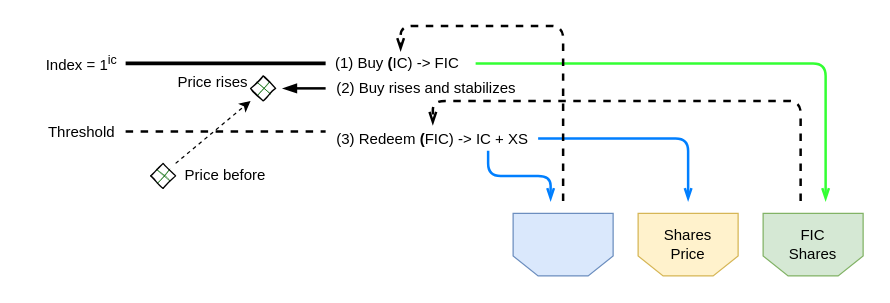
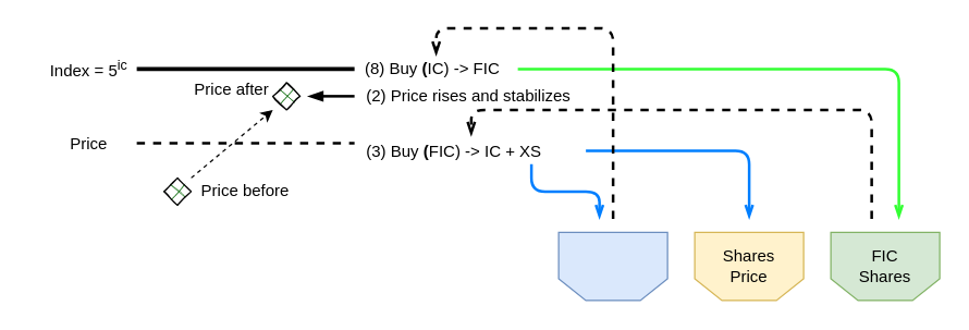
  <mxCell id="0" />
  <mxCell id="1" parent="0" />
  <mxCell id="2" value="" style="shape=loopLimit;whiteSpace=wrap;html=1;direction=west;fillColor=#dae8fc;strokeColor=#6c8ebf;" parent="1" vertex="1"><mxGeometry x="410" y="170" width="80" height="50" as="geometry" /></mxCell>
  <mxCell id="3" value="" style="endArrow=none;html=1;strokeWidth=3;" parent="1" edge="1"><mxGeometry width="50" height="50" relative="1" as="geometry"><mxPoint x="100" y="50" as="sourcePoint" /><mxPoint x="260" y="50" as="targetPoint" /></mxGeometry></mxCell>
  <mxCell id="4" value="" style="endArrow=none;dashed=1;html=1;strokeWidth=2;" parent="1" edge="1"><mxGeometry width="50" height="50" relative="1" as="geometry"><mxPoint x="100" y="104.41" as="sourcePoint" /><mxPoint x="260" y="104.41" as="targetPoint" /></mxGeometry></mxCell>
  <mxCell id="5" value="" style="rhombus;whiteSpace=wrap;html=1;strokeWidth=1;fillWeight=-1;hachureGap=8;fillStyle=cross-hatch;fillColor=#006600;sketch=1;" parent="1" vertex="1"><mxGeometry x="120" y="130" width="20" height="20" as="geometry" /></mxCell>
  <mxCell id="6" value="" style="rhombus;whiteSpace=wrap;html=1;strokeWidth=1;fillWeight=-1;hachureGap=8;fillStyle=cross-hatch;fillColor=#006600;sketch=1;" parent="1" vertex="1"><mxGeometry x="200" y="60" width="20" height="20" as="geometry" /></mxCell>
- <mxCell id="7" value="Threshold" style="text;html=1;strokeColor=none;fillColor=none;align=center;verticalAlign=middle;whiteSpace=wrap;rounded=0;" parent="1" vertex="1"><mxGeometry x="20" y="95" width="90" height="20" as="geometry" /></mxCell>
- <mxCell id="8" value="Index = 1&lt;sup&gt;ic&lt;/sup&gt;" style="text;html=1;strokeColor=none;fillColor=none;align=center;verticalAlign=middle;whiteSpace=wrap;rounded=0;" parent="1" vertex="1"><mxGeometry x="20" y="40" width="90" height="20" as="geometry" /></mxCell>
+ <mxCell id="7" value="Price" style="text;html=1;strokeColor=none;fillColor=none;align=center;verticalAlign=middle;whiteSpace=wrap;rounded=0;" parent="1" vertex="1"><mxGeometry x="20" y="95" width="90" height="20" as="geometry" /></mxCell>
+ <mxCell id="8" value="Index = 5&lt;sup&gt;ic&lt;/sup&gt;" style="text;html=1;strokeColor=none;fillColor=none;align=center;verticalAlign=middle;whiteSpace=wrap;rounded=0;" parent="1" vertex="1"><mxGeometry x="20" y="40" width="90" height="20" as="geometry" /></mxCell>
  <mxCell id="9" value="" style="curved=1;endArrow=blockThin;html=1;strokeWidth=2;endFill=1;" parent="1" edge="1"><mxGeometry width="50" height="50" relative="1" as="geometry"><mxPoint x="260" y="70" as="sourcePoint" /><mxPoint x="226" y="70" as="targetPoint" /><Array as="points"><mxPoint x="250" y="70" /></Array></mxGeometry></mxCell>
- <mxCell id="10" value="(1) Buy&lt;b&gt;&amp;nbsp;(&lt;/b&gt;IC) -&amp;gt; FIC" style="text;html=1;strokeColor=none;fillColor=none;align=left;verticalAlign=middle;whiteSpace=wrap;rounded=0;" parent="1" vertex="1"><mxGeometry x="266.25" y="40" width="113.75" height="20" as="geometry" /></mxCell>
- <mxCell id="11" value="(3) Redeem&amp;nbsp;&lt;b&gt;(&lt;/b&gt;FIC) -&amp;gt; IC + XS" style="text;html=1;strokeColor=none;fillColor=none;align=left;verticalAlign=middle;whiteSpace=wrap;rounded=0;" parent="1" vertex="1"><mxGeometry x="266.87" y="101" width="171.87" height="20" as="geometry" /></mxCell>
- <mxCell id="12" value="(2) Buy rises and stabilizes" style="text;html=1;strokeColor=none;fillColor=none;align=left;verticalAlign=middle;whiteSpace=wrap;rounded=0;" parent="1" vertex="1"><mxGeometry x="266.87" y="55" width="163.13" height="30" as="geometry" /></mxCell>
+ <mxCell id="10" value="(8) Buy&lt;b&gt;&amp;nbsp;(&lt;/b&gt;IC) -&amp;gt; FIC" style="text;html=1;strokeColor=none;fillColor=none;align=left;verticalAlign=middle;whiteSpace=wrap;rounded=0;" parent="1" vertex="1"><mxGeometry x="266.25" y="40" width="113.75" height="20" as="geometry" /></mxCell>
+ <mxCell id="11" value="(3) Buy&amp;nbsp;&lt;b&gt;(&lt;/b&gt;FIC) -&amp;gt; IC + XS" style="text;html=1;strokeColor=none;fillColor=none;align=left;verticalAlign=middle;whiteSpace=wrap;rounded=0;" parent="1" vertex="1"><mxGeometry x="266.87" y="101" width="171.87" height="20" as="geometry" /></mxCell>
+ <mxCell id="12" value="(2) Price rises and stabilizes" style="text;html=1;strokeColor=none;fillColor=none;align=left;verticalAlign=middle;whiteSpace=wrap;rounded=0;" parent="1" vertex="1"><mxGeometry x="266.87" y="55" width="163.13" height="30" as="geometry" /></mxCell>
  <mxCell id="13" value="" style="edgeStyle=segmentEdgeStyle;endArrow=openThin;html=1;strokeWidth=2;endFill=0;strokeColor=#007FFF;" parent="1" edge="1"><mxGeometry width="50" height="50" relative="1" as="geometry"><mxPoint x="430" y="110" as="sourcePoint" /><mxPoint x="550" y="160" as="targetPoint" /><Array as="points"><mxPoint x="550" y="110" /><mxPoint x="550" y="160" /></Array></mxGeometry></mxCell>
  <mxCell id="14" value="Price before" style="text;html=1;strokeColor=none;fillColor=none;align=center;verticalAlign=middle;whiteSpace=wrap;rounded=0;" parent="1" vertex="1"><mxGeometry x="130" y="125" width="100" height="30" as="geometry" /></mxCell>
- <mxCell id="15" value="Price rises" style="text;html=1;strokeColor=none;fillColor=none;align=center;verticalAlign=middle;whiteSpace=wrap;rounded=0;" parent="1" vertex="1"><mxGeometry x="120" y="50" width="100" height="30" as="geometry" /></mxCell>
+ <mxCell id="15" value="Price after" style="text;html=1;strokeColor=none;fillColor=none;align=center;verticalAlign=middle;whiteSpace=wrap;rounded=0;" parent="1" vertex="1"><mxGeometry x="120" y="50" width="100" height="30" as="geometry" /></mxCell>
  <mxCell id="16" value="" style="endArrow=classic;html=1;rounded=0;dashed=1;" parent="1" edge="1"><mxGeometry width="50" height="50" relative="1" as="geometry"><mxPoint x="140" y="130" as="sourcePoint" /><mxPoint x="200" y="80" as="targetPoint" /></mxGeometry></mxCell>
  <mxCell id="17" value="" style="edgeStyle=segmentEdgeStyle;endArrow=openThin;html=1;strokeWidth=2;endFill=0;strokeColor=#33FF33;" parent="1" source="10" edge="1"><mxGeometry width="50" height="50" relative="1" as="geometry"><mxPoint x="470" y="50" as="sourcePoint" /><mxPoint x="660" y="160" as="targetPoint" /><Array as="points"><mxPoint x="660" y="50" /><mxPoint x="660" y="120" /></Array></mxGeometry></mxCell>
  <mxCell id="18" value="" style="shape=loopLimit;whiteSpace=wrap;html=1;direction=west;fillColor=#d5e8d4;strokeColor=#82b366;" parent="1" vertex="1"><mxGeometry x="610" y="170" width="80" height="50" as="geometry" /></mxCell>
  <mxCell id="19" value="" style="shape=loopLimit;whiteSpace=wrap;html=1;direction=west;fillColor=#fff2cc;strokeColor=#d6b656;" parent="1" vertex="1"><mxGeometry x="510" y="170" width="80" height="50" as="geometry" /></mxCell>
  <mxCell id="20" value="FIC Shares" style="text;html=1;strokeColor=none;fillColor=none;align=center;verticalAlign=middle;whiteSpace=wrap;rounded=0;" parent="1" vertex="1"><mxGeometry x="620" y="180" width="60" height="30" as="geometry" /></mxCell>
  <mxCell id="21" value="" style="edgeStyle=segmentEdgeStyle;endArrow=openThin;html=1;strokeWidth=2;endFill=0;dashed=1;" parent="1" edge="1"><mxGeometry width="50" height="50" relative="1" as="geometry"><mxPoint x="450" y="160" as="sourcePoint" /><mxPoint x="320" y="40" as="targetPoint" /><Array as="points"><mxPoint x="450" y="110" /><mxPoint x="450" y="20" /><mxPoint x="320" y="20" /></Array></mxGeometry></mxCell>
  <mxCell id="22" value="" style="edgeStyle=segmentEdgeStyle;endArrow=openThin;html=1;strokeWidth=2;endFill=0;dashed=1;" parent="1" edge="1"><mxGeometry width="50" height="50" relative="1" as="geometry"><mxPoint x="640" y="160" as="sourcePoint" /><mxPoint x="345.75" y="99.06" as="targetPoint" /><Array as="points"><mxPoint x="640" y="160" /><mxPoint x="640" y="80" /><mxPoint x="346" y="80" /></Array></mxGeometry></mxCell>
  <mxCell id="23" value="Shares Price" style="text;html=1;strokeColor=none;fillColor=none;align=center;verticalAlign=middle;whiteSpace=wrap;rounded=0;" parent="1" vertex="1"><mxGeometry x="520" y="180" width="60" height="30" as="geometry" /></mxCell>
  <mxCell id="24" value="" style="edgeStyle=segmentEdgeStyle;endArrow=openThin;html=1;strokeWidth=2;endFill=0;strokeColor=#007FFF;" parent="1" edge="1"><mxGeometry width="50" height="50" relative="1" as="geometry"><mxPoint x="390" y="119.97" as="sourcePoint" /><mxPoint x="440" y="160" as="targetPoint" /><Array as="points"><mxPoint x="390" y="140" /><mxPoint x="440" y="140" /><mxPoint x="440" y="160" /></Array></mxGeometry></mxCell>
